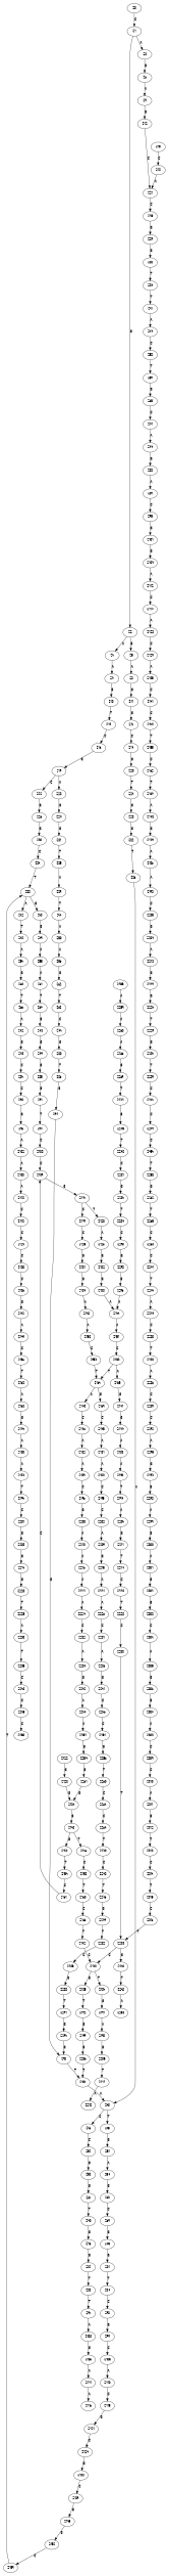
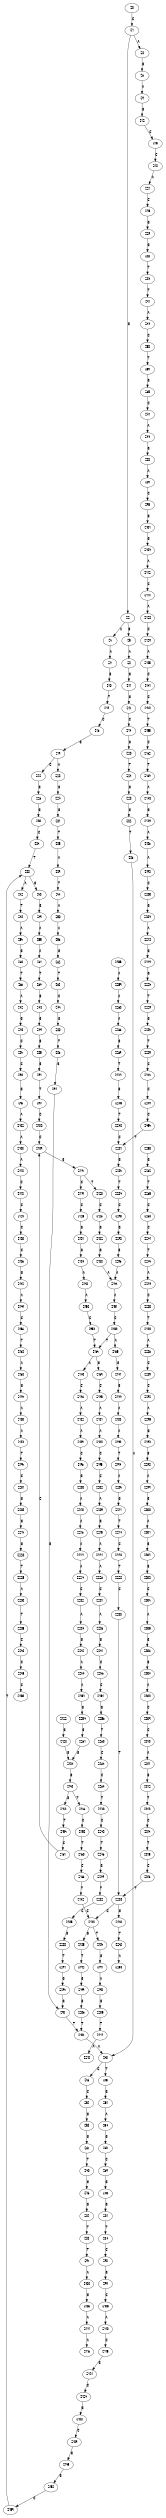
  strict digraph {
    fontname="Patrick Hand"
    node [fontname="Patrick Hand"]
    edge [fontname="Patrick Hand"]
    S0
    S1
    S2
    S3
    S4
    S5
    S6
    S7
    S8
    S9
    S10
    S11
    S12
    S13
    S14
    S15
    S16
    S17
    S18
    S19
    S20
    S21
    S22
    S23
    S24
    S25
    S26
    S27
    S28
    S29
    S30
    S31
    S32
    S33
    S34
    S35
    S36
    S37
    S38
    S39
    S40
    S41
    S42
    S43
    S44
    S45
    S46
    S47
    S48
    S49
    S50
    S51
    S52
    S53
    S54
    S55
    S56
    S57
    S58
    S59
    S60
    S61
    S62
    S63
    S64
    S65
    S66
    S67
    S68
    S69
    S70
    S71
    S72
    S73
    S74
    S75
    S76
    S77
    S78
    S79
    S80
    S81
    S82
    S83
    S84
    S85
    S86
    S87
    S88
    S89
    S90
    S91
    S92
    S93
    S94
    S95
    S96
    S97
    S98
    S99
    S100
    S101
    S102
    S103
    S104
    S105
    S106
    S107
    S108
    S109
    S110
    S111
    S112
    S113
    S114
    S115
    S116
    S117
    S118
    S119
    S120
    S121
    S123
    S124
    S125
    S126
    S127
    S122
    S128
    S129
    S130
    S131
    S132
    S133
    S134
    S135
    S136
    S137
    S138
    S139
    S140
    S141
    S142
    S143
    S144
    S145
    S146
    S147
    S148
    S149
    S150
    S151
    S152
    S153
    S154
    S155
    S156
    n158 [label=S957]
    S158
    S159
    S160
    S161
    S162
    S163
    S164
    S165
    S166
    S167
    S168
    S169
    S170
    S171
    S172
    S173
    S174
    S175
    S176
    S177
    S178
    S179
    S180
    S181
    S182
    S183
    S184
    S185
    S186
    S187
    S188
    S189
    S190
    S191
    S192
    S193
    S194
    S195
    S196
    S197
    S198
    S199
    S200
    S201
    S202
    S203
    S204
    S205
    S206
    S207
    S208
    S209
    S210
    S211
    S212
    S213
    S214
    S215
    S216
    S217
    S218
    S219
    S220
    S221
    S222
    S223
    S224
    S225
    S226
    S227
    S228
    S229
    S230
    S231
    S232
    S233
    S234
    S235
    S236
    S237
    S238
    S239
    S240
    S241
    S242
    S243
    S244
    S245
    S246
    S247
    S248
    S249
    S250
    S251
    S252
    S253
    n255 [label=S754]
    S256
    S257
    S258
    S255
    S259
    S260
    S261
    S262
    S263
    S264
    S265
    S266
    S267
    S268
    S269
    S270
    S271
    S272
    S273
    S274
    S275
    S276
    S277
    S278
    S279
    S280
    S281
    S282
    S283
    S284
    S285
    S286
    S287
    S288
    S289
    S290
    S291
    S292
    S293
    S294
    S295
    S296
    S297
    S298
    S299
    S300
    S301
    S302
    S303
    S304
    S305
    S306
    S307
    S308
    S309
    S310
    S311
    S312
    S313
    S314
    S315
    S316
    S0 -> S1 [label=C]
    S1 -> S2 [label=G]
    S1 -> S3 [label=A]
    S2 -> S4 [label=A]
    S2 -> S5 [label=G]
    S3 -> S6 [label=G]
    S4 -> S7 [label=A]
    S5 -> S8 [label=A]
    S6 -> S9 [label=A]
    S7 -> S10 [label=G]
    S8 -> S11 [label=G]
    S9 -> S12 [label=G]
    S10 -> S13 [label=T]
    S11 -> S14 [label=G]
-   S12 -> S21 [label=C]
+   S12 -> S15 [label=C]
    S13 -> S16 [label=C]
    S14 -> S17 [label=C]
    S15 -> S18 [label=C]
    S16 -> S19 [label=G]
    S17 -> S20 [label=G]
    S18 -> S21 [label=A]
    S19 -> S22 [label=C]
    S19 -> S23 [label=A]
    S20 -> S24 [label=T]
    S21 -> S25 [label=C]
    S22 -> S26 [label=G]
    S23 -> S27 [label=G]
    S24 -> S28 [label=G]
    S25 -> S29 [label=G]
    S26 -> S30 [label=G]
    S27 -> S31 [label=G]
    S28 -> S32 [label=G]
    S29 -> S33 [label=G]
    S30 -> S34 [label=C]
    S31 -> S35 [label=T]
    S32 -> S36 [label=T]
    S33 -> S37 [label=T]
    S34 -> S38 [label=T]
    S35 -> S39 [label=A]
    S36 -> S40 [label=A]
    S37 -> S41 [label=T]
    S38 -> S42 [label=A]
    S38 -> S43 [label=G]
    S39 -> S44 [label=T]
    S40 -> S45 [label=T]
    S40 -> S46 [label=C]
    S41 -> S47 [label=A]
    S42 -> S48 [label=T]
    S43 -> S49 [label=G]
    S44 -> S50 [label=A]
    S45 -> S51 [label=G]
    S46 -> S52 [label=C]
    S47 -> S53 [label=C]
    S48 -> S54 [label=A]
    S49 -> S55 [label=A]
    S50 -> S56 [label=A]
    S51 -> S57 [label=A]
    S52 -> S58 [label=G]
    S53 -> S59 [label=T]
    S54 -> S60 [label=G]
    S55 -> S61 [label=A]
    S56 -> S62 [label=G]
    S57 -> S63 [label=G]
    S58 -> S64 [label=G]
    S59 -> S65 [label=G]
    S60 -> S66 [label=T]
    S61 -> S67 [label=T]
    S62 -> S68 [label=T]
    S63 -> S69 [label=C]
    S64 -> S70 [label=T]
    S65 -> S71 [label=C]
    S66 -> S72 [label=A]
    S67 -> S73 [label=G]
    S68 -> S74 [label=C]
    S69 -> S75 [label=G]
    S70 -> S76 [label=G]
    S71 -> S77 [label=A]
    S72 -> S78 [label=G]
    S73 -> S79 [label=G]
    S74 -> S80 [label=G]
    S75 -> S81 [label=G]
    S76 -> S82 [label=G]
    S77 -> S83 [label=G]
    S78 -> S84 [label=C]
    S79 -> S85 [label=G]
    S80 -> S86 [label=T]
    S81 -> S87 [label=T]
    S82 -> S88 [label=T]
    S83 -> S89 [label=A]
    S84 -> S90 [label=C]
    S85 -> S91 [label=G]
    S86 -> S92 [label=G]
    S87 -> S93 [label=C]
    S88 -> S94 [label=T]
    S89 -> S95 [label=C]
    S90 -> S96 [label=G]
    S91 -> S97 [label=T]
    S92 -> S98 [label=G]
    S93 -> S99 [label=G]
    S94 -> S100 [label=A]
    S95 -> S101 [label=G]
    S96 -> S102 [label=A]
    S97 -> S103 [label=C]
    S98 -> S104 [label=T]
    S99 -> S105 [label=C]
    S100 -> S106 [label=G]
    S101 -> S107 [label=G]
    S102 -> S108 [label=A]
    S103 -> S109 [label=C]
    S104 -> S40 [label=A]
    S105 -> S110 [label=A]
    S106 -> S111 [label=A]
    S107 -> S112 [label=A]
    S108 -> S113 [label=A]
    S109 -> S114 [label=G]
    S110 -> S115 [label=C]
    S111 -> S116 [label=A]
    S112 -> S117 [label=C]
    S113 -> S118 [label=C]
    S114 -> S119 [label=C]
    S114 -> S120 [label=T]
    S115 -> S121 [label=G]
    S117 -> S123 [label=A]
    S118 -> S124 [label=C]
    S119 -> S125 [label=C]
-   S120 -> S126 [label=A]
+   S120 -> S126 [label=C]
    S121 -> S127 [label=C]
    S123 -> S129 [label=C]
    S124 -> S130 [label=C]
    S125 -> S131 [label=G]
    S126 -> S132 [label=G]
    S127 -> S133 [label=G]
    S122 -> S128 [label=G]
    S128 -> S134 [label=G]
    S129 -> S135 [label=A]
    S130 -> S136 [label=C]
    S131 -> S137 [label=G]
    S132 -> S138 [label=G]
    S133 -> S139 [label=C]
    S134 -> S140 [label=G]
    S135 -> S141 [label=C]
    S136 -> S142 [label=G]
    S137 -> S143 [label=A]
    S138 -> S144 [label=A]
    S139 -> S145 [label=G]
    S140 -> S146 [label=T]
    S140 -> S147 [label=G]
    S141 -> S148 [label=C]
    S142 -> S149 [label=A]
    S143 -> S150 [label=A]
    S144 -> S151 [label=A]
    S145 -> S152 [label=G]
    S146 -> S153 [label=C]
    S147 -> S154 [label=T]
    S148 -> S155 [label=T]
    S149 -> S156 [label=C]
    S150 -> n158 [label=C]
    S151 -> S158 [label=C]
    S152 -> S159 [label=C]
    S153 -> S160 [label=T]
    S154 -> S161 [label=C]
    S155 -> S162 [label=C]
    S156 -> S163 [label=T]
    n158 -> S164 [label=T]
    S158 -> S164 [label=T]
    S158 -> S165 [label=A]
    S159 -> S38 [label=T]
    S160 -> S166 [label=C]
    S161 -> S109 [label=C]
    S162 -> S167 [label=T]
    S163 -> S168 [label=A]
    S164 -> S169 [label=G]
    S164 -> S170 [label=A]
    S165 -> S171 [label=G]
    S166 -> S172 [label=T]
    S167 -> S173 [label=A]
    S168 -> S174 [label=G]
    S169 -> S175 [label=C]
    S170 -> S176 [label=C]
    S171 -> S177 [label=G]
    S172 -> S178 [label=C]
    S173 -> S179 [label=G]
    S174 -> S180 [label=A]
    S175 -> S181 [label=A]
    S176 -> S182 [label=A]
    S177 -> S183 [label=A]
    S178 -> S184 [label=T]
    S178 -> S185 [label=G]
    S179 -> S186 [label=A]
    S180 -> S187 [label=A]
    S181 -> S188 [label=A]
    S182 -> S189 [label=A]
    S183 -> S190 [label=A]
    S184 -> S191 [label=G]
    S185 -> S192 [label=T]
    S186 -> S193 [label=A]
    S187 -> S194 [label=T]
    S188 -> S195 [label=C]
    S189 -> S196 [label=C]
    S190 -> S197 [label=T]
    S191 -> S198 [label=A]
    S192 -> S199 [label=G]
    S193 -> S200 [label=C]
    S194 -> S201 [label=C]
    S195 -> S202 [label=C]
    S196 -> S203 [label=G]
    S197 -> S204 [label=A]
    S198 -> S205 [label=G]
    S199 -> S206 [label=G]
    S200 -> S207 [label=G]
    S201 -> S208 [label=G]
    S202 -> S209 [label=A]
    S203 -> S210 [label=A]
    S204 -> S211 [label=G]
    S205 -> S212 [label=T]
    S206 -> S104 [label=T]
    S207 -> S213 [label=A]
    S208 -> S214 [label=G]
    S209 -> S215 [label=G]
    S210 -> S216 [label=A]
    S211 -> S217 [label=T]
    S212 -> S218 [label=A]
    S213 -> S219 [label=G]
    S214 -> S220 [label=G]
    S215 -> S221 [label=A]
    S216 -> S222 [label=A]
    S217 -> S223 [label=C]
    S219 -> S224 [label=G]
    S220 -> S225 [label=T]
    S221 -> S226 [label=A]
    S222 -> S227 [label=A]
    S223 -> S228 [label=T]
    S224 -> S229 [label=T]
    S225 -> S230 [label=A]
    S226 -> S231 [label=C]
    S227 -> S232 [label=C]
    S228 -> S233 [label=C]
    S229 -> S234 [label=G]
    S230 -> S235 [label=T]
    S231 -> S236 [label=A]
    S232 -> S237 [label=A]
    S233 -> S238 [label=T]
    S234 -> S239 [label=T]
    S235 -> S240 [label=C]
    S236 -> S241 [label=G]
    S237 -> S242 [label=G]
    S238 -> S178 [label=C]
    S238 -> S243 [label=G]
    S239 -> S244 [label=C]
    S240 -> S245 [label=C]
    S241 -> S246 [label=C]
    S242 -> S247 [label=A]
    S243 -> S248 [label=T]
    S244 -> S249 [label=C]
    S245 -> S250 [label=C]
    S246 -> S251 [label=C]
    S247 -> S252 [label=A]
    S248 -> S253 [label=A]
    S249 -> n255 [label=C]
    S251 -> S256 [label=G]
    S252 -> S257 [label=G]
-   n255 -> S258 [label=T]
+   n255 -> S281 [label=T]
    S256 -> S260 [label=T]
    S257 -> S261 [label=G]
    S258 -> S262 [label=G]
    S255 -> S259 [label=A]
    S259 -> S263 [label=A]
    S260 -> S264 [label=C]
    S261 -> S134 [label=G]
    S262 -> S265 [label=T]
    S263 -> S266 [label=A]
    S264 -> S267 [label=C]
    S265 -> S268 [label=C]
    S266 -> S269 [label=G]
    S267 -> S270 [label=T]
    S268 -> S271 [label=C]
    S269 -> S272 [label=T]
    S270 -> S273 [label=C]
    S271 -> S274 [label=T]
    S272 -> S275 [label=G]
    S273 -> S276 [label=T]
    S274 -> S277 [label=A]
    S275 -> S278 [label=T]
    S276 -> S279 [label=G]
    S277 -> S280 [label=C]
    S278 -> S281 [label=C]
    S279 -> S282 [label=T]
    S280 -> S283 [label=T]
    S281 -> S284 [label=G]
    S282 -> S285 [label=C]
    S283 -> S286 [label=A]
    S284 -> S287 [label=T]
    S285 -> S288 [label=G]
    S286 -> S289 [label=C]
    S287 -> S290 [label=C]
    S288 -> S291 [label=T]
    S289 -> S292 [label=C]
    S290 -> S293 [label=G]
    S291 -> S294 [label=G]
    S292 -> S295 [label=A]
    S293 -> S296 [label=G]
    S294 -> S98 [label=G]
    S295 -> S297 [label=G]
    S296 -> S144 [label=A]
    S297 -> S298 [label=G]
    S298 -> S299 [label=A]
    S299 -> S300 [label=G]
    S300 -> S301 [label=A]
    S301 -> S302 [label=G]
    S302 -> S303 [label=G]
    S303 -> S304 [label=C]
    S304 -> S305 [label=A]
    S305 -> S306 [label=G]
    S306 -> S307 [label=G]
    S307 -> S308 [label=A]
    S308 -> S309 [label=C]
    S309 -> S310 [label=C]
    S310 -> S311 [label=A]
    S311 -> S312 [label=G]
    S312 -> S313 [label=T]
    S313 -> S314 [label=C]
    S314 -> S315 [label=T]
    S315 -> S316 [label=C]
    S316 -> S238 [label=T]
  }
